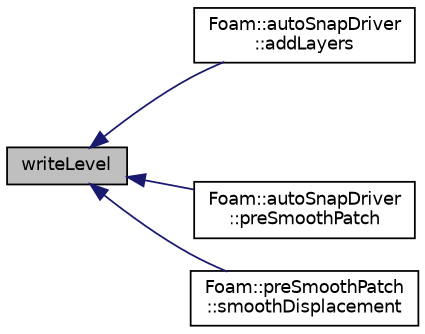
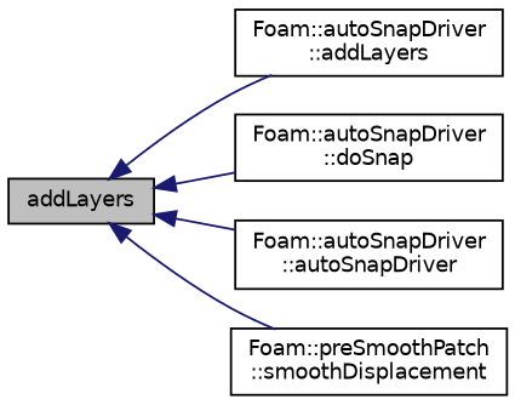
  digraph {
    rankdir=LR
    node [color=black fontname=Helvetica fontsize=10 shape=record]
    edge [color=midnightblue dir=back fontname=Helvetica fontsize=10 labelfontname=Helvetica labelfontsize=10 style=solid]
-   n1 [fillcolor=grey75 fontcolor=black height=0.2 label=writeLevel style=filled width=0.4]
+   n1 [fillcolor=grey75 fontcolor=black height=0.2 label=addLayers style=filled width=0.4]
    n2 [height=0.2 label="Foam::autoSnapDriver\l::addLayers" width=0.4]
-   n4 [height=0.2 label="Foam::autoSnapDriver\l::preSmoothPatch" width=0.4]
+   n3 [height=0.2 label="Foam::autoSnapDriver\l::doSnap" width=0.4]
+   n4 [height=0.2 label="Foam::autoSnapDriver\l::autoSnapDriver" width=0.4]
    n5 [height=0.2 label="Foam::preSmoothPatch\l::smoothDisplacement" width=0.4]
    n1 -> n2
+   n1 -> n3
    n1 -> n4
    n1 -> n5
  }
